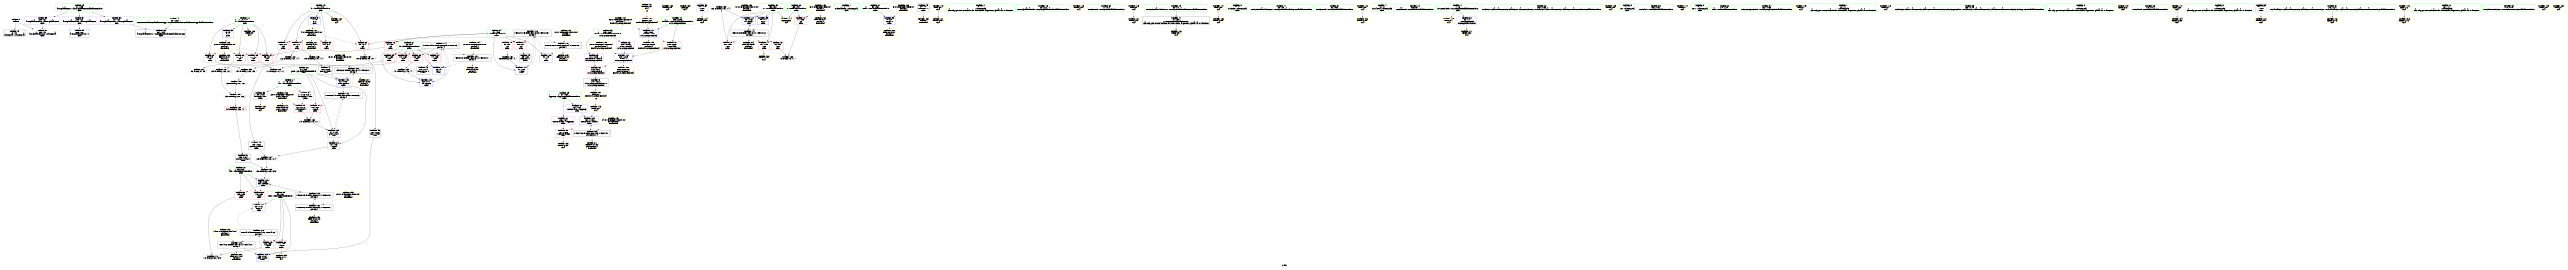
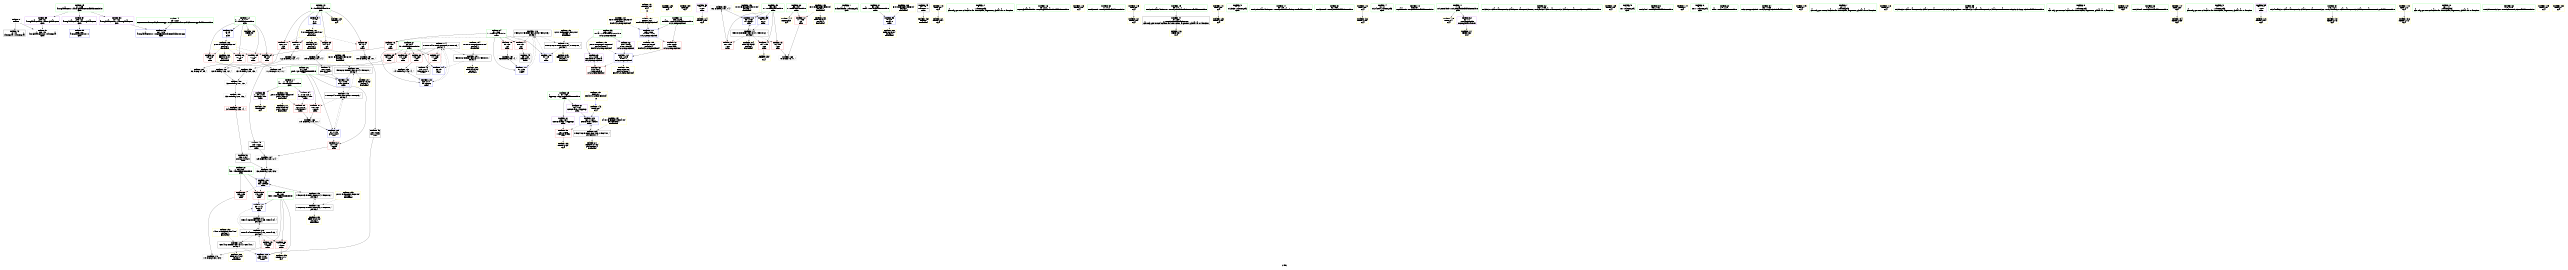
  digraph {
    label=SVFG
    node [color=yellow shape=record]
    edge [style=solid]
    n1 [color=grey label="{NodeID: 0\nNullPtr}"]
    n2 [color=black label="{NodeID: 42\n2\<--3\ndummyVal\<--dummyVal\n}"]
    n3 [color=blue label="{NodeID: 97\n228\<--3\nllvm.global_ctors_2\<--dummyVal\nGlob }" style=dotted]
    n4 [color=black label="{NodeID: 180\nMR_16V_2 = PHI(MR_16V_4, MR_16V_1, )\npts\{62 \}\n}"]
    n5 [color=blue label="{NodeID: 103\n61\<--106\nprob\<--conv8\nmain\n}"]
    n6 [label="{NodeID: 207\nRETMU(16V_2)\npts\{62 \}\nFun[main]}" style=double]
    n7 [color=black label="{NodeID: 173\nMR_16V_4 = PHI(MR_16V_5, MR_16V_3, )\npts\{62 \}\n}"]
    n8 [color=blue label="{NodeID: 105\n61\<--119\nprob\<--mul\nmain\n}"]
    n9 [color=red label="{NodeID: 81\n118\<--61\n\<--prob\nmain\n}"]
    n10 [color=green label="{NodeID: 14\n13\<--14\narr\<--arr_field_insensitive\nGlob }"]
    n11 [color=purple label="{NodeID: 53\n90\<--13\narrayidx\<--arr\nmain\n}"]
    n12 [color=purple label="{NodeID: 54\n116\<--13\narrayidx14\<--arr\nmain\n}"]
    n13 [label="{NodeID: 130\nAPARM(90)\nCS[]}" style=double]
    n14 [color=red label="{NodeID: 89\n117\<--116\n\<--arrayidx14\nmain\n}"]
    n15 [color=grey label="{NodeID: 166\n119 = Binary(118, 117, )\n}"]
    n16 [label="{NodeID: 194\n18V_1 = ENCHI(MR_18V_0)\npts\{64 \}\nFun[main]}" style=double]
    n17 [color=black label="{NodeID: 181\nMR_18V_2 = PHI(MR_18V_4, MR_18V_1, )\npts\{64 \}\n}"]
    n18 [label="{NodeID: 208\nRETMU(18V_2)\npts\{64 \}\nFun[main]}" style=double]
    n19 [color=blue label="{NodeID: 104\n63\<--9\ni9\<--\nmain\n}"]
    n20 [color=black label="{NodeID: 174\nMR_18V_4 = PHI(MR_18V_5, MR_18V_3, )\npts\{64 \}\n}"]
    n21 [color=blue label="{NodeID: 111\n205\<--202\n__n.addr\<--__n\n_ZSt12setprecisioni\n}"]
    n22 [color=red label="{NodeID: 91\n209\<--205\n\<--__n.addr\n_ZSt12setprecisioni\n}"]
    n23 [label="{NodeID: 199\nRETMU(26V_2)\npts\{206 \}\nFun[_ZSt12setprecisioni]}" style=double]
    n24 [color=blue label="{NodeID: 112\n208\<--209\n_M_n\<--\n_ZSt12setprecisioni\n}"]
    n25 [color=red label="{NodeID: 92\n212\<--211\n\<--coerce.dive\n_ZSt12setprecisioni\n}"]
    n26 [label="{NodeID: 198\nRETMU(28V_2)\npts\{2040000 \}\nFun[_ZSt12setprecisioni]}" style=double]
    n27 [color=green label="{NodeID: 28\n65\<--66\nans\<--ans_field_insensitive\nmain\n}"]
    n28 [color=red label="{NodeID: 87\n139\<--65\n\<--ans\nmain\n}"]
    n29 [color=red label="{NodeID: 88\n142\<--65\n\<--ans\nmain\n}"]
    n30 [color=blue label="{NodeID: 106\n65\<--136\nans\<--add23\nmain\n}"]
    n31 [color=grey label="{NodeID: 170\n140 = cmp(138, 139, )\n}"]
    n32 [color=blue label="{NodeID: 107\n59\<--142\nbest\<--\nmain\n}"]
    n33 [color=black label="{NodeID: 175\nMR_20V_3 = PHI(MR_20V_4, MR_20V_2, )\npts\{66 \}\n}"]
+   n34 [color=black label="{NodeID: 171\nMR_14V_6 = PHI(MR_14V_5, MR_14V_4, )\npts\{60 \}\n}"]
    n35 [color=black label="{NodeID: 182\nMR_20V_2 = PHI(MR_20V_3, MR_20V_1, )\npts\{66 \}\n}"]
    n36 [label="{NodeID: 125\nAPARM(15)\nCS[]}" style=double]
    n37 [label="{NodeID: 139\nARet(33)\nCS[]}" style=double]
    n38 [color=purple label="{NodeID: 56\n158\<--19\n\<--.str.1\nmain\n}"]
    n39 [label="{NodeID: 124\nAPARM(158)\nCS[]}" style=double]
    n40 [color=grey label="{NodeID: 153\n182 = Binary(181, 74, )\n}"]
    n41 [color=blue label="{NodeID: 110\n55\<--182\nzz\<--inc37\nmain\n}"]
    n42 [color=black label="{NodeID: 177\nMR_10V_3 = PHI(MR_10V_4, MR_10V_2, )\npts\{56 \}\n}"]
    n43 [color=red label="{NodeID: 73\n76\<--55\n\<--zz\nmain\n}"]
    n44 [color=red label="{NodeID: 74\n154\<--55\n\<--zz\nmain\n}"]
    n45 [color=red label="{NodeID: 75\n181\<--55\n\<--zz\nmain\n}"]
    n46 [label="{NodeID: 204\nRETMU(10V_3)\npts\{56 \}\nFun[main]}" style=double]
    n47 [color=red label="{NodeID: 70\n121\<--11\n\<--b\nmain\n}"]
    n48 [color=grey label="{NodeID: 162\n122 = Binary(121, 74, )\n}"]
    n49 [color=black label="{NodeID: 49\n123\<--122\nconv16\<--add15\nmain\n}"]
    n50 [color=grey label="{NodeID: 164\n125 = Binary(123, 124, )\n}"]
    n51 [color=grey label="{NodeID: 167\n86 = cmp(84, 85, )\n}"]
    n52 [color=red label="{NodeID: 84\n114\<--63\n\<--i9\nmain\n}"]
    n53 [color=black label="{NodeID: 48\n115\<--114\nidxprom13\<--\nmain\n}"]
    n54 [color=green label="{NodeID: 1\n7\<--1\n__dso_handle\<--dummyObj\nGlob }"]
    n55 [color=red label="{NodeID: 85\n130\<--63\n\<--i9\nmain\n}"]
    n56 [color=red label="{NodeID: 86\n146\<--63\n\<--i9\nmain\n}"]
    n57 [color=blue label="{NodeID: 108\n63\<--147\ni9\<--inc26\nmain\n}"]
    n58 [color=red label="{NodeID: 83\n110\<--63\n\<--i9\nmain\n}"]
    n59 [color=blue label="{NodeID: 98\n51\<--9\nretval\<--\nmain\n}"]
    n60 [label="{NodeID: 202\nRETMU(6V_2)\npts\{52 \}\nFun[main]}" style=double]
    n61 [color=green label="{NodeID: 15\n21\<--25\nllvm.global_ctors\<--llvm.global_ctors_field_insensitive\nGlob }"]
    n62 [color=purple label="{NodeID: 57\n226\<--21\nllvm.global_ctors_0\<--llvm.global_ctors\nGlob }"]
    n63 [color=purple label="{NodeID: 58\n227\<--21\nllvm.global_ctors_1\<--llvm.global_ctors\nGlob }"]
    n64 [color=purple label="{NodeID: 59\n228\<--21\nllvm.global_ctors_2\<--llvm.global_ctors\nGlob }"]
    n65 [color=blue label="{NodeID: 95\n226\<--22\nllvm.global_ctors_0\<--\nGlob }"]
    n66 [color=blue label="{NodeID: 96\n227\<--23\nllvm.global_ctors_1\<--_GLOBAL__sub_I_cedriclin_0_0.cpp\nGlob }"]
    n67 [label="{NodeID: 195\n20V_1 = ENCHI(MR_20V_0)\npts\{66 \}\nFun[main]}" style=double]
    n68 [label="{NodeID: 209\nRETMU(20V_2)\npts\{66 \}\nFun[main]}" style=double]
-   n69 [color=black label="{NodeID: 51\n201\<--212\n_ZSt12setprecisioni_ret\<--\n_ZSt12setprecisioni\n}"]
    n70 [label="{NodeID: 151\nFRet(201)\nFun[_ZSt12setprecisioni]|{<s0>10}}" style=double]
    n71 [color=green label="{NodeID: 29\n67\<--68\nagg.tmp\<--agg.tmp_field_insensitive\nmain\n}"]
    n72 [color=purple label="{NodeID: 60\n164\<--67\ncoerce.dive\<--agg.tmp\nmain\n}"]
    n73 [color=purple label="{NodeID: 61\n166\<--67\ncoerce.dive32\<--agg.tmp\nmain\n}"]
    n74 [color=blue label="{NodeID: 109\n164\<--160\ncoerce.dive\<--call31\nmain\n}"]
    n75 [color=red label="{NodeID: 90\n167\<--166\n\<--coerce.dive32\nmain\n}"]
    n76 [color=black label="{NodeID: 183\nMR_24V_2 = PHI(MR_24V_3, MR_24V_1, )\npts\{680000 \}\n}"]
    n77 [label="{NodeID: 133\nAPARM(162)\nCS[]}" style=double]
    n78 [label="{NodeID: 126\nAPARM(8)\nCS[]}" style=double]
    n79 [color=black label="{NodeID: 43\n50\<--9\nmain_ret\<--\nmain\n}"]
    n80 [label="{NodeID: 152\nFRet(50)\nFun[main]}" style=double]
    n81 [label="{NodeID: 140\nARet(151)\nCS[]}" style=double]
    n82 [label="{NodeID: 121\nAPARM(151)\nCS[]}" style=double]
    n83 [color=grey label="{NodeID: 154\n96 = Binary(95, 74, )\n}"]
    n84 [color=blue label="{NodeID: 101\n57\<--96\ni\<--inc\nmain\n}"]
    n85 [color=black label="{NodeID: 176\nMR_12V_4 = PHI(MR_12V_5, MR_12V_3, )\npts\{58 \}\n}"]
    n86 [color=red label="{NodeID: 76\n84\<--57\n\<--i\nmain\n}"]
    n87 [color=red label="{NodeID: 77\n88\<--57\n\<--i\nmain\n}"]
    n88 [color=red label="{NodeID: 78\n95\<--57\n\<--i\nmain\n}"]
    n89 [color=black label="{NodeID: 178\nMR_12V_2 = PHI(MR_12V_4, MR_12V_1, )\npts\{58 \}\n}"]
    n90 [color=red label="{NodeID: 71\n126\<--11\n\<--b\nmain\n}"]
    n91 [color=grey label="{NodeID: 161\n128 = Binary(126, 127, )\n}"]
    n92 [color=grey label="{NodeID: 155\n133 = Binary(128, 132, )\n}"]
    n93 [color=red label="{NodeID: 160\n134 = Binary(133, 74, )\n}"]
    n94 [color=grey label="{NodeID: 168\n78 = cmp(76, 77, )\n}"]
    n95 [color=grey label="{NodeID: 159\n131 = Binary(129, 130, )\n}"]
    n96 [color=grey label="{NodeID: 158\n132 = Binary(101, 131, )\n}"]
    n97 [color=green label="{NodeID: 2\n9\<--1\n\<--dummyObj\nCan only get source location for instruction, argument, global var or function.}"]
    n98 [color=blue label="{NodeID: 99\n55\<--74\nzz\<--\nmain\n}"]
    n99 [label="{NodeID: 122\nAPARM(154)\nCS[]}" style=double]
    n100 [color=green label="{NodeID: 16\n26\<--27\n__cxx_global_var_init\<--__cxx_global_var_init_field_insensitive\n}"]
    n101 [label="{NodeID: 196\n22V_1 = ENCHI(MR_22V_0)\npts\{140000 \}\nFun[main]}" style=double]
    n102 [label="{NodeID: 210\nRETMU(22V_1)\npts\{140000 \}\nFun[main]}" style=double]
    n103 [label="{NodeID: 113\nAPARM(15)\nCS[]}" style=double]
    n104 [color=green label="{NodeID: 30\n71\<--72\n_ZNSirsERi\<--_ZNSirsERi_field_insensitive\n}"]
    n105 [label="{NodeID: 127\nAPARM(80)\nCS[]}" style=double]
    n106 [color=black label="{NodeID: 44\n34\<--35\n\<--_ZNSt8ios_base4InitD1Ev\nCan only get source location for instruction, argument, global var or function.}"]
    n107 [label="{NodeID: 116\nAPARM(34)\nCS[]}" style=double]
    n108 [label="{NodeID: 141\nARet(155)\nCS[]}" style=double]
    n109 [label="{NodeID: 123\nAPARM(155)\nCS[]}" style=double]
    n110 [color=black label="{NodeID: 50\n135\<--134\nconv22\<--sub21\nmain\n}"]
    n111 [color=grey label="{NodeID: 156\n136 = Binary(125, 135, )\n}"]
    n112 [color=red label="{NodeID: 72\n77\<--53\n\<--t\nmain\n}"]
    n113 [color=grey label="{NodeID: 169\n112 = cmp(110, 111, )\n}"]
    n114 [color=grey label="{NodeID: 163\n147 = Binary(146, 74, )\n}"]
    n115 [color=green label="{NodeID: 3\n15\<--1\n_ZSt3cin\<--dummyObj\nGlob }"]
    n116 [label="{NodeID: 211\nRETMU(24V_2)\npts\{680000 \}\nFun[main]}" style=double]
    n117 [color=blue label="{NodeID: 100\n57\<--9\ni\<--\nmain\n}"]
    n118 [color=red label="{NodeID: 64\n85\<--8\n\<--a\nmain\n}"]
    n119 [color=black label="{NodeID: 45\n89\<--88\nidxprom\<--\nmain\n}"]
    n120 [label="{NodeID: 205\nRETMU(12V_2)\npts\{58 \}\nFun[main]}" style=double]
    n121 [color=green label="{NodeID: 17\n30\<--31\n_ZNSt8ios_base4InitC1Ev\<--_ZNSt8ios_base4InitC1Ev_field_insensitive\n}"]
    n122 [label="{NodeID: 197\n24V_1 = ENCHI(MR_24V_0)\npts\{680000 \}\nFun[main]}" style=double]
    n123 [label="{NodeID: 114\nAPARM(53)\nCS[]}" style=double]
    n124 [color=green label="{NodeID: 31\n92\<--93\n_ZNSirsERd\<--_ZNSirsERd_field_insensitive\n}"]
    n125 [label="{NodeID: 128\nAPARM(11)\nCS[]}" style=double]
    n126 [label="{NodeID: 142\nARet(159)\nCS[]}" style=double]
    n127 [label="{NodeID: 132\nAPARM(159)\nCS[]}" style=double]
    n128 [color=green label="{NodeID: 4\n16\<--1\n_ZSt4cout\<--dummyObj\nGlob }"]
    n129 [label="{NodeID: 184\n26V_1 = ENCHI(MR_26V_0)\npts\{206 \}\nFun[_ZSt12setprecisioni]}" style=double]
    n130 [color=green label="{NodeID: 18\n36\<--37\n__cxa_atexit\<--__cxa_atexit_field_insensitive\n}"]
    n131 [label="{NodeID: 115\nAPARM(4)\nCS[]}" style=double]
    n132 [color=green label="{NodeID: 32\n152\<--153\n_ZStlsISt11char_traitsIcEERSt13basic_ostreamIcT_ES5_PKc\<--_ZStlsISt11char_traitsIcEERSt13basic_ostreamIcT_ES5_PKc_field_insensitive\n}"]
    n133 [label="{NodeID: 129\nAPARM(15)\nCS[]}" style=double]
    n134 [color=black label="{NodeID: 46\n102\<--100\nconv\<--add\nmain\n}"]
    n135 [color=blue label="{NodeID: 102\n59\<--102\nbest\<--conv\nmain\n}"]
    n136 [color=black label="{NodeID: 172\nMR_14V_4 = PHI(MR_14V_6, MR_14V_3, )\npts\{60 \}\n}"]
    n137 [color=red label="{NodeID: 79\n138\<--59\n\<--best\nmain\n}"]
    n138 [color=red label="{NodeID: 80\n171\<--59\n\<--best\nmain\n}"]
    n139 [color=black label="{NodeID: 179\nMR_14V_2 = PHI(MR_14V_4, MR_14V_1, )\npts\{60 \}\n}"]
    n140 [label="{NodeID: 143\nARet(80)\nCS[]}" style=double]
    n141 [color=grey label="{NodeID: 157\n100 = Binary(99, 101, )\n}"]
    n142 [label="{NodeID: 135\nAPARM(171)\nCS[]}" style=double]
    n143 [label="{NodeID: 206\nRETMU(14V_2)\npts\{60 \}\nFun[main]}" style=double]
    n144 [color=green label="{NodeID: 5\n17\<--1\n.str\<--dummyObj\nGlob }"]
    n145 [label="{NodeID: 185\n28V_1 = ENCHI(MR_28V_0)\npts\{2040000 \}\nFun[_ZSt12setprecisioni]}" style=double]
    n146 [color=green label="{NodeID: 19\n35\<--41\n_ZNSt8ios_base4InitD1Ev\<--_ZNSt8ios_base4InitD1Ev_field_insensitive\n}"]
    n147 [color=green label="{NodeID: 33\n156\<--157\n_ZNSolsEi\<--_ZNSolsEi_field_insensitive\n}"]
    n148 [color=black label="{NodeID: 47\n106\<--105\nconv8\<--add7\nmain\n}"]
    n149 [label="{NodeID: 144\nARet(81)\nCS[]}" style=double]
    n150 [color=red label="{NodeID: 82\n124\<--61\n\<--prob\nmain\n}"]
    n151 [color=green label="{NodeID: 6\n19\<--1\n.str.1\<--dummyObj\nGlob }"]
    n152 [label="{NodeID: 186\n2V_1 = ENCHI(MR_2V_0)\npts\{10 \}\nFun[main]}" style=double]
    n153 [color=red label="{NodeID: 65\n111\<--8\n\<--a\nmain\n}"]
    n154 [color=red label="{NodeID: 66\n127\<--8\n\<--a\nmain\n}"]
    n155 [color=red label="{NodeID: 67\n129\<--8\n\<--a\nmain\n}"]
    n156 [label="{NodeID: 200\nRETMU(2V_1)\npts\{10 \}\nFun[main]}" style=double]
    n157 [color=green label="{NodeID: 20\n48\<--49\nmain\<--main_field_insensitive\n}"]
    n158 [label="{NodeID: 117\nAPARM(32)\nCS[]}" style=double]
    n159 [color=green label="{NodeID: 34\n162\<--163\n_ZSt12setprecisioni\<--_ZSt12setprecisioni_field_insensitive\n}"]
    n160 [label="{NodeID: 131\nAPARM(161)\nCS[]|{<s0>10}}" style=double]
    n161 [label="{NodeID: 150\nFPARM(202)\nFun[_ZSt12setprecisioni]}" style=double]
    n162 [label="{NodeID: 145\nARet(91)\nCS[]}" style=double]
    n163 [color=purple label="{NodeID: 62\n208\<--203\n_M_n\<--retval\n_ZSt12setprecisioni\n}"]
    n164 [color=green label="{NodeID: 7\n22\<--1\n\<--dummyObj\nCan only get source location for instruction, argument, global var or function.}"]
    n165 [label="{NodeID: 187\n4V_1 = ENCHI(MR_4V_0)\npts\{12 \}\nFun[main]}" style=double]
    n166 [color=red label="{NodeID: 68\n99\<--11\n\<--b\nmain\n}"]
    n167 [color=red label="{NodeID: 69\n104\<--11\n\<--b\nmain\n}"]
    n168 [label="{NodeID: 201\nRETMU(4V_1)\npts\{12 \}\nFun[main]}" style=double]
    n169 [color=grey label="{NodeID: 165\n105 = Binary(104, 74, )\n}"]
    n170 [color=green label="{NodeID: 21\n51\<--52\nretval\<--retval_field_insensitive\nmain\n}"]
    n171 [label="{NodeID: 118\nAPARM(7)\nCS[]}" style=double]
    n172 [color=green label="{NodeID: 35\n169\<--170\n_ZStlsIcSt11char_traitsIcEERSt13basic_ostreamIT_T0_ES6_St13_Setprecision\<--_ZStlsIcSt11char_traitsIcEERSt13basic_ostreamIT_T0_ES6_St13_Setprecision_field_insensitive\n}"]
    n173 [label="{NodeID: 146\nARet(160)\nCS[]}" style=double]
    n174 [color=purple label="{NodeID: 63\n211\<--203\ncoerce.dive\<--retval\n_ZSt12setprecisioni\n}"]
    n175 [color=green label="{NodeID: 8\n74\<--1\n\<--dummyObj\nCan only get source location for instruction, argument, global var or function.}"]
    n176 [label="{NodeID: 188\n6V_1 = ENCHI(MR_6V_0)\npts\{52 \}\nFun[main]}" style=double]
    n177 [color=green label="{NodeID: 22\n53\<--54\nt\<--t_field_insensitive\nmain\n}"]
    n178 [label="{NodeID: 119\nAPARM(16)\nCS[]}" style=double]
    n179 [color=green label="{NodeID: 36\n173\<--174\n_ZNSolsEd\<--_ZNSolsEd_field_insensitive\n}"]
    n180 [label="{NodeID: 147\nARet(168)\nCS[]}" style=double]
    n181 [label="{NodeID: 134\nAPARM(168)\nCS[]}" style=double]
    n182 [color=green label="{NodeID: 9\n101\<--1\n\<--dummyObj\nCan only get source location for instruction, argument, global var or function.}"]
    n183 [label="{NodeID: 189\n8V_1 = ENCHI(MR_8V_0)\npts\{54 \}\nFun[main]}" style=double]
    n184 [label="{NodeID: 203\nRETMU(8V_1)\npts\{54 \}\nFun[main]}" style=double]
    n185 [color=green label="{NodeID: 23\n55\<--56\nzz\<--zz_field_insensitive\nmain\n}"]
    n186 [label="{NodeID: 120\nAPARM(150)\nCS[]}" style=double]
    n187 [color=green label="{NodeID: 37\n176\<--177\n_ZSt4endlIcSt11char_traitsIcEERSt13basic_ostreamIT_T0_ES6_\<--_ZSt4endlIcSt11char_traitsIcEERSt13basic_ostreamIT_T0_ES6__field_insensitive\n}"]
    n188 [label="{NodeID: 137\nAPARM(176)\nCS[]}" style=double]
    n189 [label="{NodeID: 148\nARet(172)\nCS[]}" style=double]
    n190 [label="{NodeID: 136\nAPARM(172)\nCS[]}" style=double]
    n191 [color=blue label="{NodeID: 93\n8\<--9\na\<--\nGlob }"]
    n192 [color=green label="{NodeID: 10\n161\<--1\n\<--dummyObj\nCan only get source location for instruction, argument, global var or function.}"]
    n193 [label="{NodeID: 190\n10V_1 = ENCHI(MR_10V_0)\npts\{56 \}\nFun[main]}" style=double]
    n194 [color=green label="{NodeID: 24\n57\<--58\ni\<--i_field_insensitive\nmain\n}"]
    n195 [color=green label="{NodeID: 38\n178\<--179\n_ZNSolsEPFRSoS_E\<--_ZNSolsEPFRSoS_E_field_insensitive\n}"]
    n196 [color=purple label="{NodeID: 52\n32\<--4\n\<--_ZStL8__ioinit\n__cxx_global_var_init\n}"]
    n197 [label="{NodeID: 149\nARet(175)\nCS[]}" style=double]
    n198 [color=blue label="{NodeID: 94\n11\<--9\nb\<--\nGlob }"]
    n199 [color=green label="{NodeID: 11\n4\<--6\n_ZStL8__ioinit\<--_ZStL8__ioinit_field_insensitive\nGlob }"]
    n200 [label="{NodeID: 191\n12V_1 = ENCHI(MR_12V_0)\npts\{58 \}\nFun[main]}" style=double]
    n201 [color=green label="{NodeID: 25\n59\<--60\nbest\<--best_field_insensitive\nmain\n}"]
    n202 [color=green label="{NodeID: 39\n203\<--204\nretval\<--retval_field_insensitive\n_ZSt12setprecisioni\n}"]
    n203 [color=green label="{NodeID: 12\n8\<--10\na\<--a_field_insensitive\nGlob }"]
    n204 [label="{NodeID: 192\n14V_1 = ENCHI(MR_14V_0)\npts\{60 \}\nFun[main]}" style=double]
    n205 [color=green label="{NodeID: 26\n61\<--62\nprob\<--prob_field_insensitive\nmain\n}"]
    n206 [color=green label="{NodeID: 40\n205\<--206\n__n.addr\<--__n.addr_field_insensitive\n_ZSt12setprecisioni\n}"]
    n207 [color=green label="{NodeID: 13\n11\<--12\nb\<--b_field_insensitive\nGlob }"]
    n208 [label="{NodeID: 193\n16V_1 = ENCHI(MR_16V_0)\npts\{62 \}\nFun[main]}" style=double]
    n209 [color=green label="{NodeID: 27\n63\<--64\ni9\<--i9_field_insensitive\nmain\n}"]
    n210 [color=green label="{NodeID: 41\n23\<--222\n_GLOBAL__sub_I_cedriclin_0_0.cpp\<--_GLOBAL__sub_I_cedriclin_0_0.cpp_field_insensitive\n}"]
    n211 [label="{NodeID: 138\nARet(70)\nCS[]}" style=double]
    n212 [color=purple label="{NodeID: 55\n150\<--17\n\<--.str\nmain\n}"]
    n1 -> n2
    n1 -> n3
    n4 -> n5 [style=dashed]
    n4 -> n6 [style=dashed]
    n5 -> n7 [style=dashed]
    n7 -> n4 [style=dashed]
    n7 -> n8 [style=dashed]
    n7 -> n9 [style=dashed]
    n8 -> n7 [style=dashed]
    n8 -> n150 [style=dashed]
    n9 -> n15
    n10 -> n11
    n10 -> n12
    n11 -> n13
    n12 -> n14
    n14 -> n15
    n15 -> n8
    n16 -> n17 [style=dashed]
    n17 -> n18 [style=dashed]
    n17 -> n19 [style=dashed]
    n19 -> n20 [style=dashed]
    n20 -> n17 [style=dashed]
    n20 -> n52 [style=dashed]
    n20 -> n55 [style=dashed]
    n20 -> n56
    n20 -> n57 [style=dashed]
    n20 -> n58 [style=dashed]
    n21 -> n22 [style=dashed]
    n21 -> n23 [style=dashed]
    n22 -> n24
    n24 -> n25 [style=dashed]
    n24 -> n26 [style=dashed]
-   n25 -> n69
    n27 -> n28
    n27 -> n29
    n27 -> n30
    n28 -> n31
    n29 -> n32
    n30 -> n28 [style=dashed]
    n30 -> n29 [style=dashed]
    n30 -> n33 [style=dashed]
+   n32 -> n34 [style=dashed]
    n33 -> n30 [style=dashed]
    n33 -> n35 [style=dashed]
+   n34 -> n136 [style=dashed]
    n35 -> n33 [style=dashed]
    n35 -> n68 [style=dashed]
    n38 -> n39
    n40 -> n41
    n41 -> n42 [style=dashed]
    n42 -> n41 [style=dashed]
    n42 -> n43 [style=dashed]
    n42 -> n44 [style=dashed]
    n42 -> n45 [style=dashed]
    n42 -> n46 [style=dashed]
    n43 -> n94
    n44 -> n99
    n45 -> n40
    n47 -> n48
    n48 -> n49
    n49 -> n50
    n50 -> n111
    n52 -> n53
    n55 -> n95
    n56 -> n114
    n57 -> n20 [style=dashed]
    n58 -> n113
    n59 -> n60 [style=dashed]
    n61 -> n62
    n61 -> n63
    n61 -> n64
    n62 -> n65
    n63 -> n66
    n64 -> n3
    n67 -> n35 [style=dashed]
-   n69 -> n70
    n70 -> n173 [color=blue tailport=s0]
    n71 -> n72
    n71 -> n73
    n72 -> n74
    n73 -> n75
    n74 -> n75 [style=dashed]
    n74 -> n76 [style=dashed]
    n75 -> n77
    n76 -> n74 [style=dashed]
    n76 -> n116 [style=dashed]
    n79 -> n80
    n81 -> n82
    n83 -> n84
    n84 -> n85 [style=dashed]
    n85 -> n84 [style=dashed]
    n85 -> n86 [style=dashed]
    n85 -> n87 [style=dashed]
    n85 -> n88 [style=dashed]
    n85 -> n89 [style=dashed]
    n86 -> n118
    n87 -> n119
    n88 -> n83
    n89 -> n117 [style=dashed]
    n89 -> n120 [style=dashed]
    n90 -> n91
-   n91 -> n92
+   n91 -> n96
    n92 -> n93
    n93 -> n110
    n95 -> n96
    n96 -> n92
    n98 -> n42 [style=dashed]
    n101 -> n14 [style=dashed]
    n101 -> n102 [style=dashed]
    n106 -> n107
    n108 -> n109
    n110 -> n111
    n111 -> n30
    n112 -> n94
    n114 -> n57
    n117 -> n85 [style=dashed]
    n118 -> n51
    n122 -> n76 [style=dashed]
    n126 -> n127
    n129 -> n21 [style=dashed]
    n134 -> n135
    n135 -> n136 [style=dashed]
    n136 -> n32 [style=dashed]
+   n136 -> n34 [style=dashed]
    n136 -> n137 [style=dashed]
    n136 -> n138 [style=dashed]
    n136 -> n139 [style=dashed]
    n137 -> n31
    n138 -> n142
    n139 -> n135 [style=dashed]
    n139 -> n143 [style=dashed]
    n140 -> n105
    n141 -> n134
    n145 -> n24 [style=dashed]
    n146 -> n106
    n148 -> n5
    n150 -> n50
    n152 -> n118 [style=dashed]
    n152 -> n153 [style=dashed]
    n152 -> n154 [style=dashed]
    n152 -> n155 [style=dashed]
    n152 -> n156 [style=dashed]
    n153 -> n113
    n154 -> n91
    n155 -> n95
    n160 -> n161 [color=red tailport=s0]
    n161 -> n21
    n163 -> n24
    n165 -> n47 [style=dashed]
    n165 -> n90 [style=dashed]
    n165 -> n166 [style=dashed]
    n165 -> n167 [style=dashed]
    n165 -> n168 [style=dashed]
    n166 -> n141
-   n47 -> n169
+   n167 -> n169
    n169 -> n148
    n170 -> n59
    n173 -> n74
    n174 -> n25
    n176 -> n59 [style=dashed]
    n177 -> n112
    n177 -> n123
    n180 -> n181
    n183 -> n112 [style=dashed]
    n183 -> n184 [style=dashed]
    n185 -> n41
-   n185 -> n123
+   n185 -> n43
    n185 -> n44
    n185 -> n45
    n185 -> n98
    n187 -> n188
    n189 -> n190
    n191 -> n152 [style=dashed]
    n193 -> n98 [style=dashed]
    n194 -> n84
    n194 -> n86
    n194 -> n87
-   n194 -> n166
+   n194 -> n88
    n194 -> n117
    n196 -> n158
    n198 -> n165 [style=dashed]
    n199 -> n131
    n199 -> n196
    n200 -> n89 [style=dashed]
    n201 -> n32
    n201 -> n135
    n201 -> n137
    n201 -> n138
    n202 -> n163
    n202 -> n174
    n203 -> n78
    n203 -> n118
    n203 -> n153
    n203 -> n154
    n203 -> n155
    n203 -> n191
    n204 -> n139 [style=dashed]
    n205 -> n5
    n205 -> n8
    n205 -> n9
    n205 -> n150
    n206 -> n21
    n206 -> n22
    n207 -> n47
    n207 -> n90
    n207 -> n125
    n207 -> n166
    n207 -> n167
    n207 -> n198
    n208 -> n4 [style=dashed]
    n209 -> n19
    n209 -> n52
    n209 -> n55
    n209 -> n56
    n209 -> n57
    n209 -> n58
    n210 -> n66
    n212 -> n186
  }
